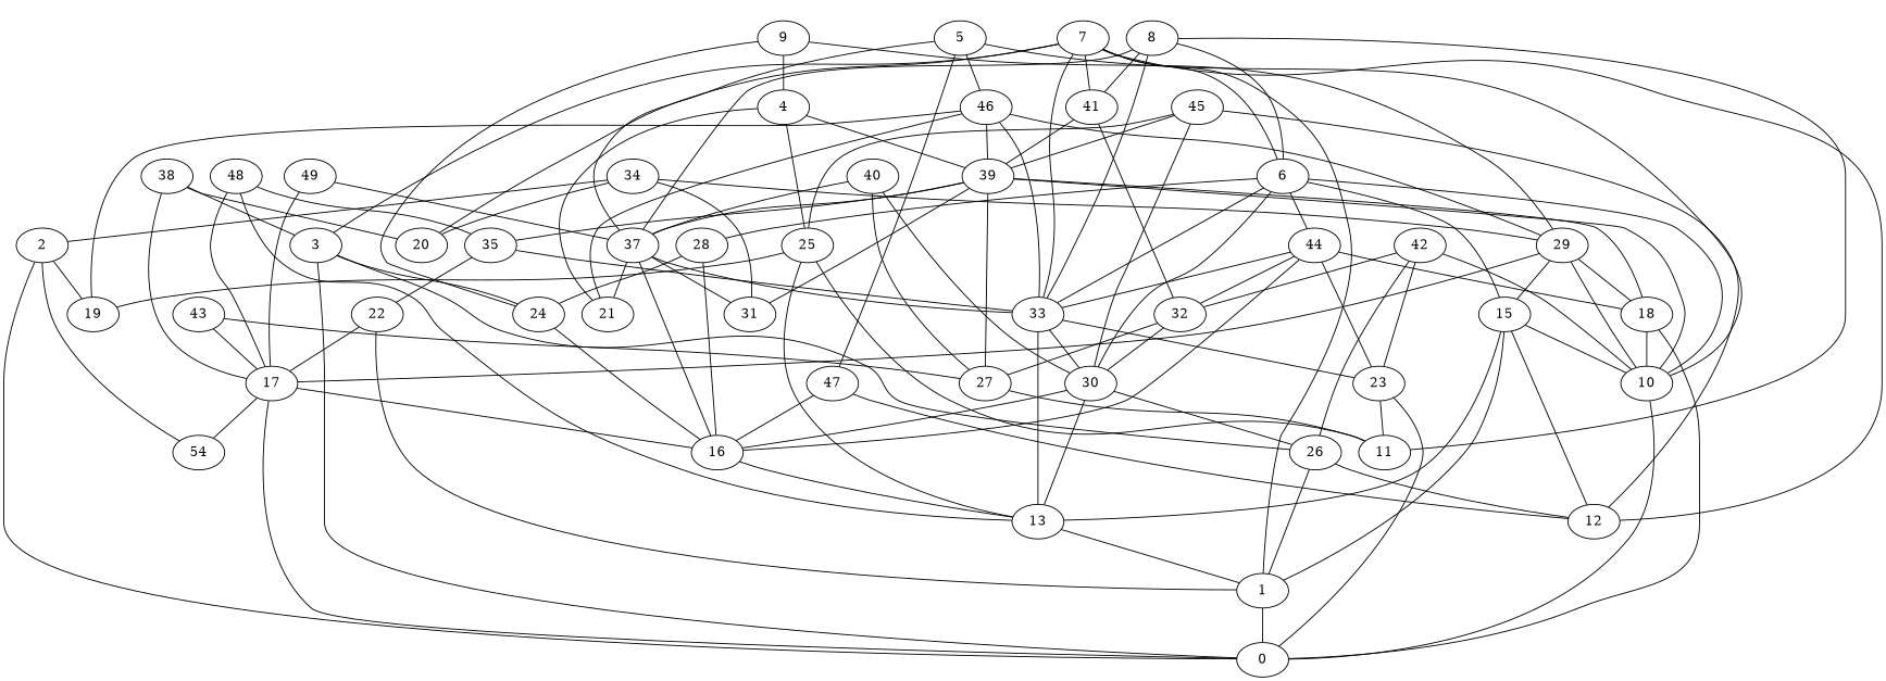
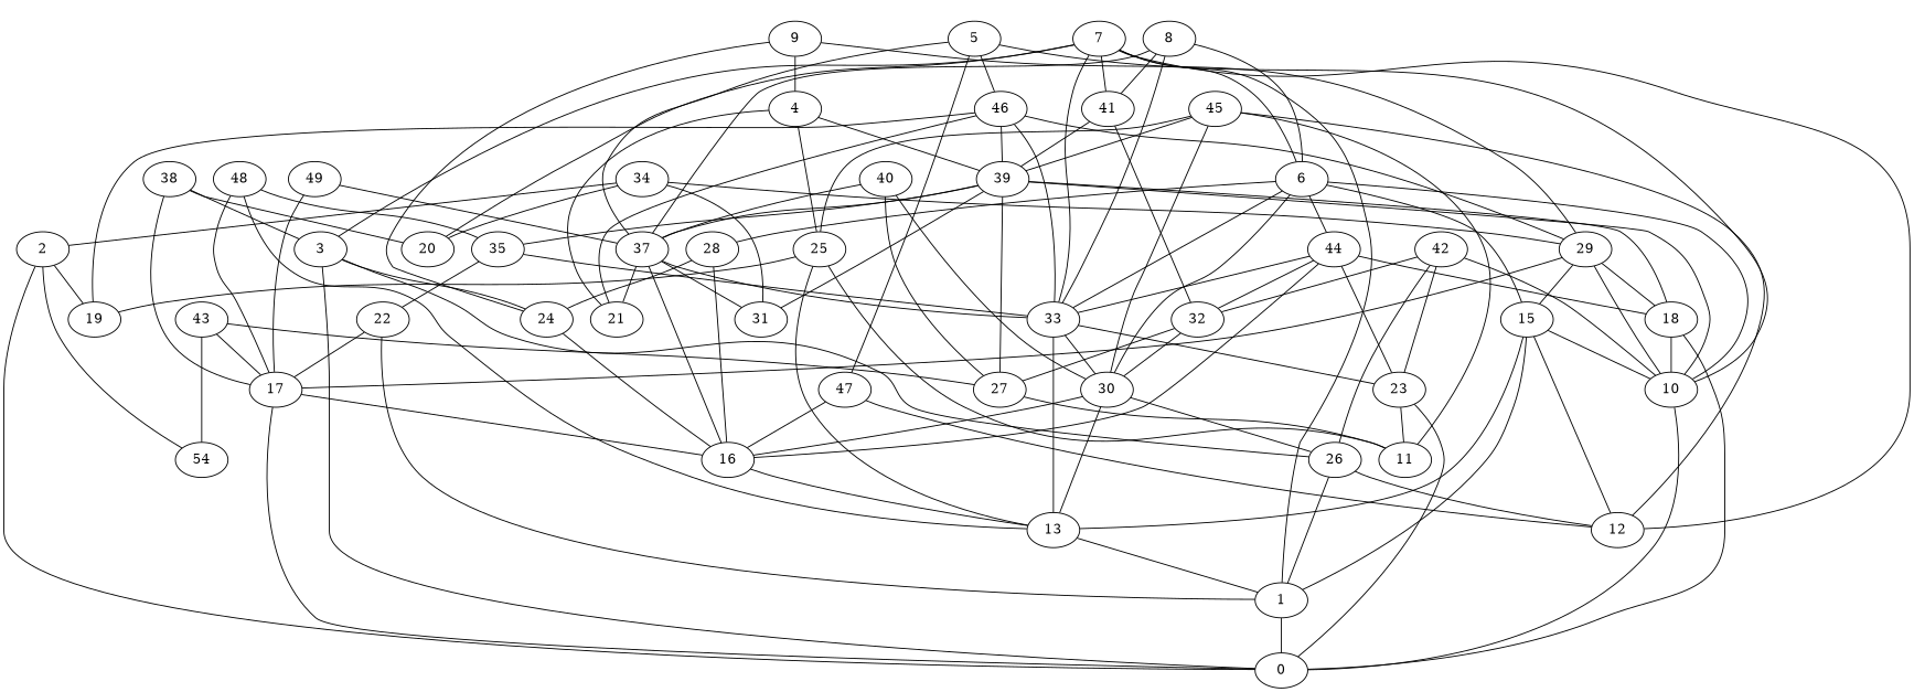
  digraph {
    edge [color=black dir=none]
    44
    18
    32
    33
    16
    23
    10
    0
    22
    17
    1
    43
    n13 [label=54]
    27
    38
    20
    3
    41
    39
    30
    5
    37
    46
    47
    21
    31
    48
    35
    13
    9
    4
    29
    24
    25
    40
    11
    15
    12
    19
    26
    8
    6
    34
    2
    7
    45
    28
    42
    49
    subgraph sub_1 {
      44
      18
      32
      33
      16
      23
      10
      0
      22
      17
      1
      43
      n13
      27
      38
      20
      3
      41
      39
      30
      5
      37
      46
      47
      21
      31
      48
      35
      13
      9
      4
      29
      24
      25
      40
      11
      15
      12
      19
      26
      8
      6
      34
      2
      7
      45
      28
      42
      49
    }
    44 -> 18
    44 -> 32
    44 -> 33
    44 -> 16
    44 -> 23
    18 -> 10
    18 -> 0
    32 -> 27
    32 -> 30
    33 -> 23
    33 -> 30
    33 -> 13
    16 -> 13
    23 -> 0
    23 -> 11
    10 -> 0
    22 -> 17
    22 -> 1
    17 -> 16
    17 -> 0
    1 -> 0
    43 -> 17
-   17 -> n13
+   43 -> n13
    43 -> 27
    27 -> 11
    38 -> 17
    38 -> 20
    38 -> 3
    3 -> 0
    3 -> 24
    3 -> 26
    41 -> 32
    41 -> 39
    39 -> 18
    39 -> 10
    39 -> 27
    39 -> 37
    39 -> 31
    39 -> 35
    30 -> 16
    30 -> 13
    30 -> 26
    5 -> 10
    5 -> 37
    5 -> 46
    5 -> 47
    37 -> 33
    37 -> 16
    37 -> 21
    37 -> 31
    46 -> 33
    46 -> 39
    46 -> 21
    46 -> 29
    46 -> 19
    47 -> 16
    47 -> 12
    48 -> 17
    48 -> 35
    48 -> 13
    35 -> 33
    35 -> 22
    13 -> 1
    9 -> 4
    9 -> 29
    9 -> 24
    4 -> 39
    4 -> 21
    4 -> 25
    29 -> 18
    29 -> 10
    29 -> 17
    29 -> 15
    24 -> 16
    25 -> 13
    25 -> 11
    25 -> 19
    40 -> 27
    40 -> 30
    40 -> 37
    15 -> 10
    15 -> 1
    15 -> 13
    15 -> 12
    26 -> 1
    26 -> 12
    8 -> 33
    8 -> 41
    8 -> 37
-   8 -> 11
+   45 -> 11
    8 -> 6
    6 -> 44
    6 -> 33
    6 -> 10
    6 -> 30
    6 -> 15
    6 -> 28
    34 -> 20
    34 -> 31
    34 -> 29
    34 -> 2
    2 -> 0
    2 -> n13
    2 -> 19
    7 -> 33
    7 -> 1
    7 -> 20
    7 -> 3
    7 -> 41
    7 -> 12
    7 -> 6
    45 -> 39
    45 -> 30
    45 -> 25
    45 -> 12
    28 -> 16
    28 -> 24
    42 -> 32
    42 -> 23
    42 -> 10
    42 -> 26
    49 -> 17
    49 -> 37
  }
